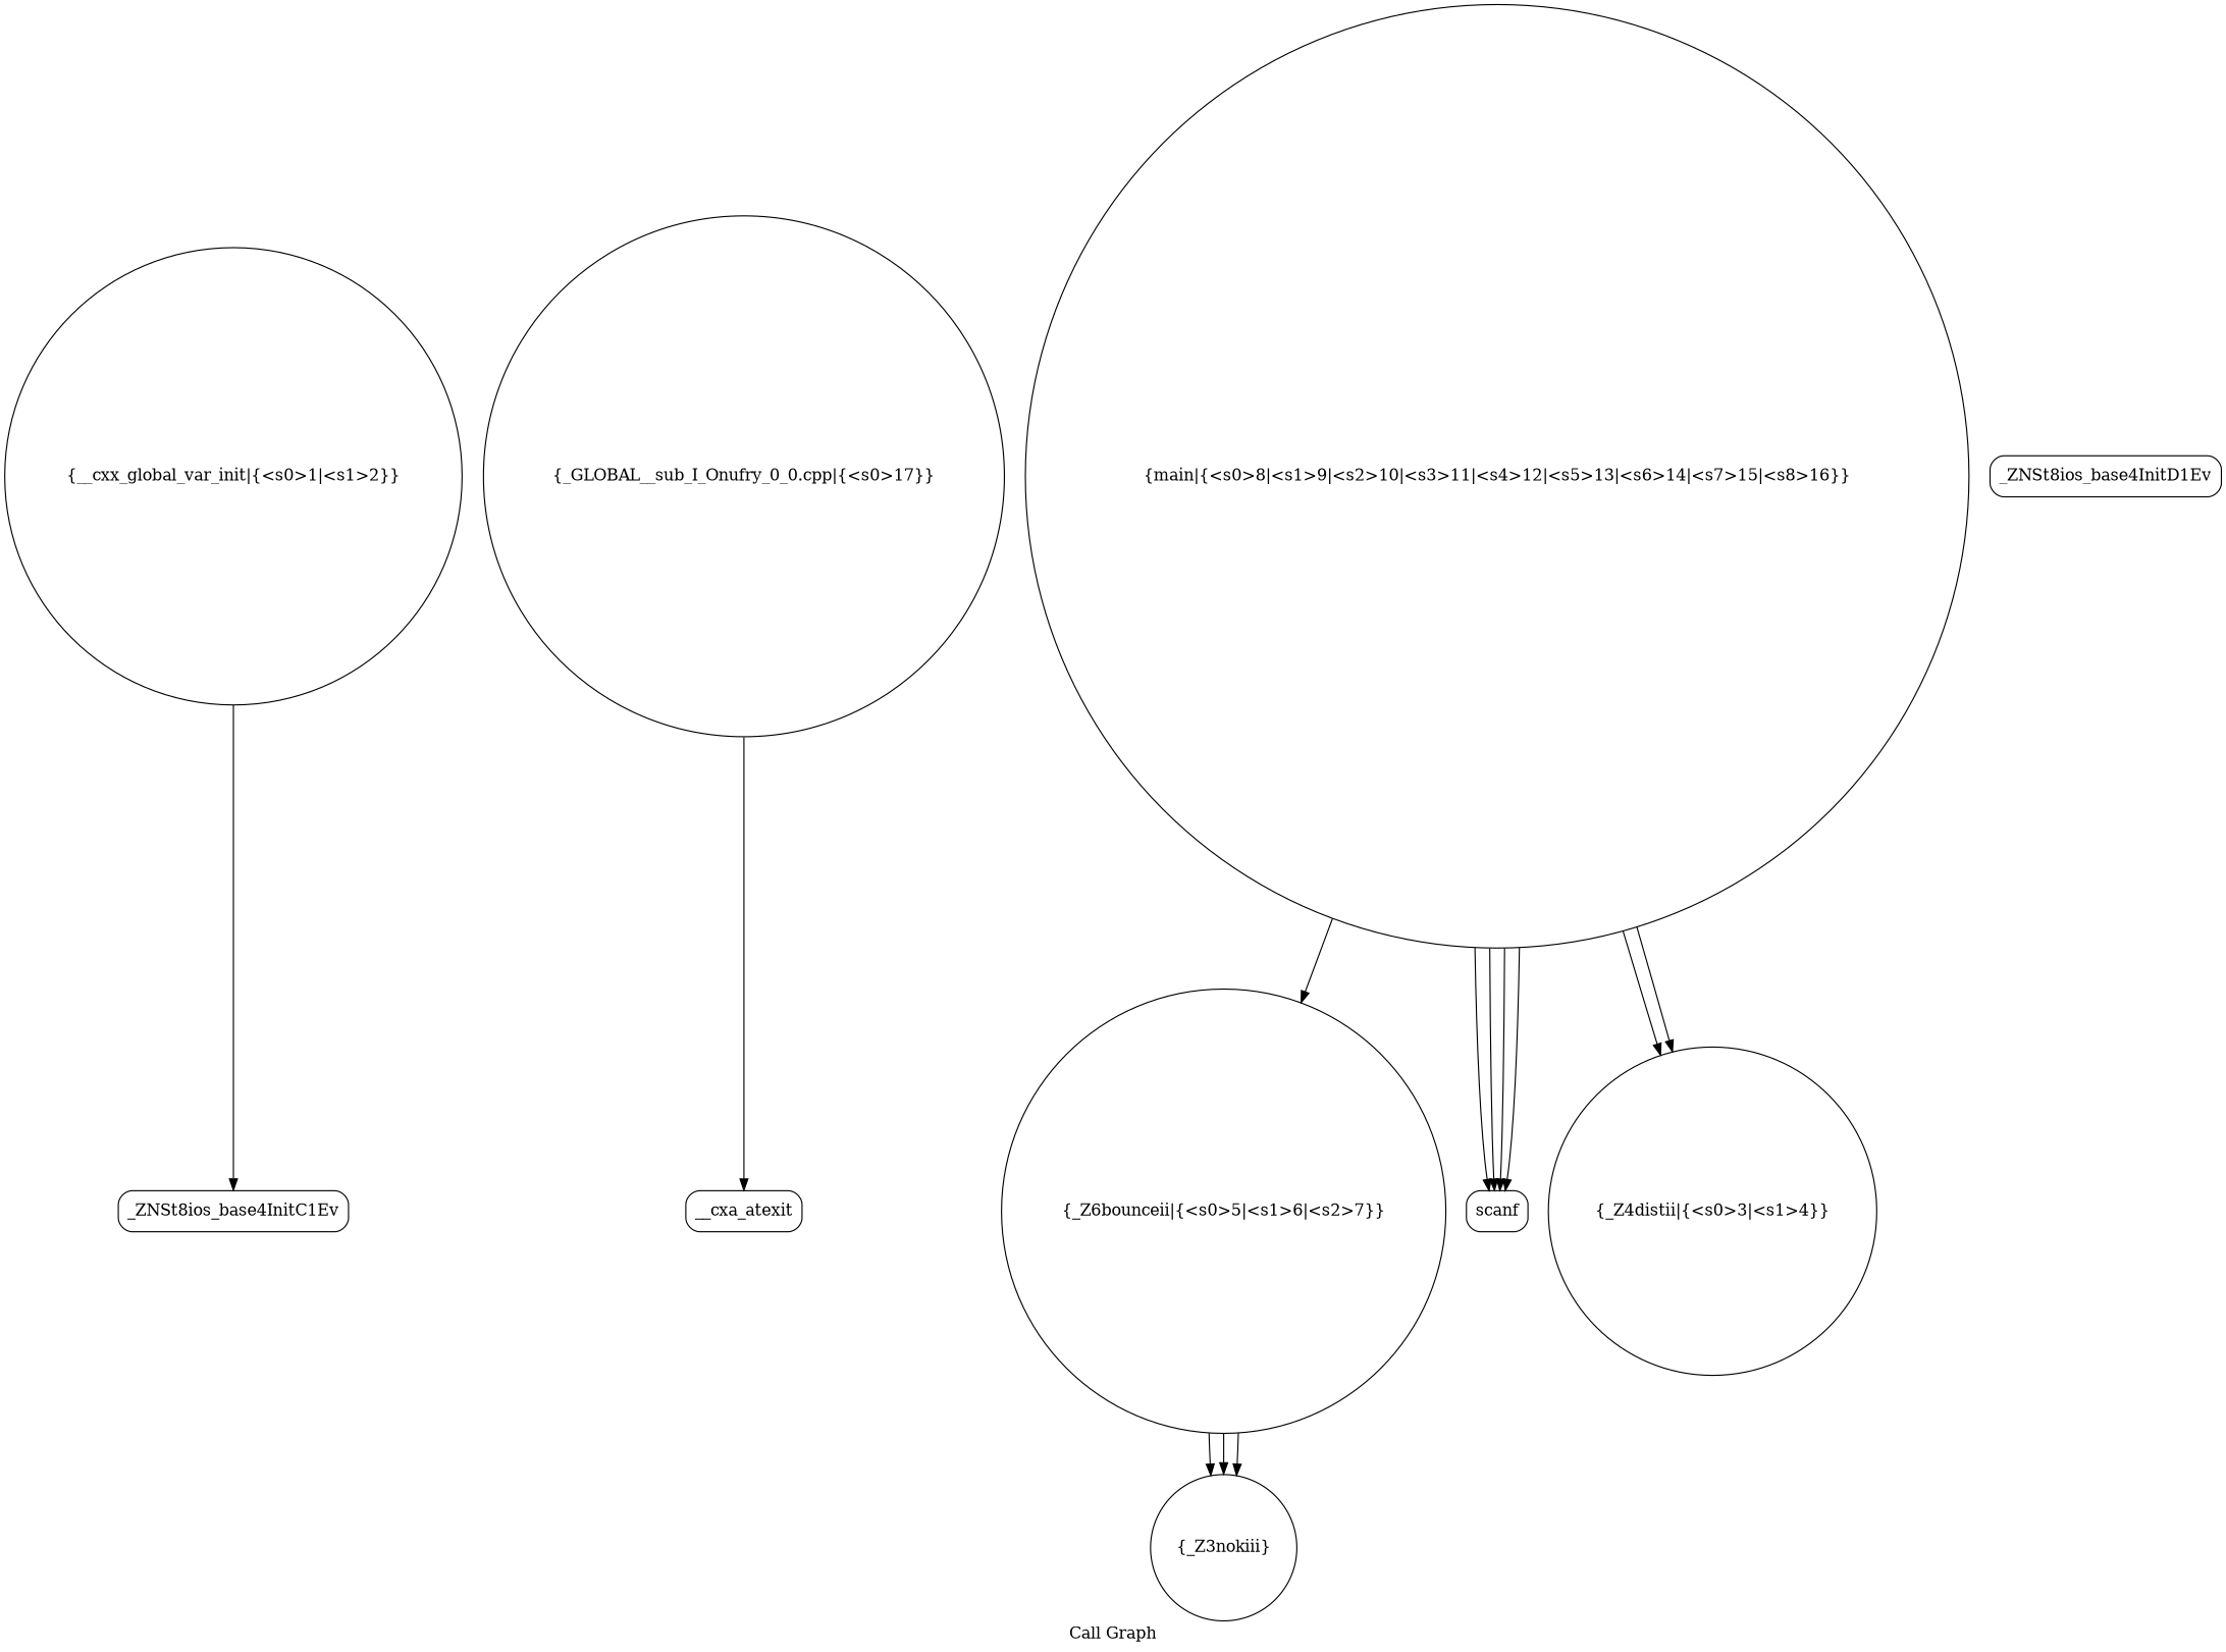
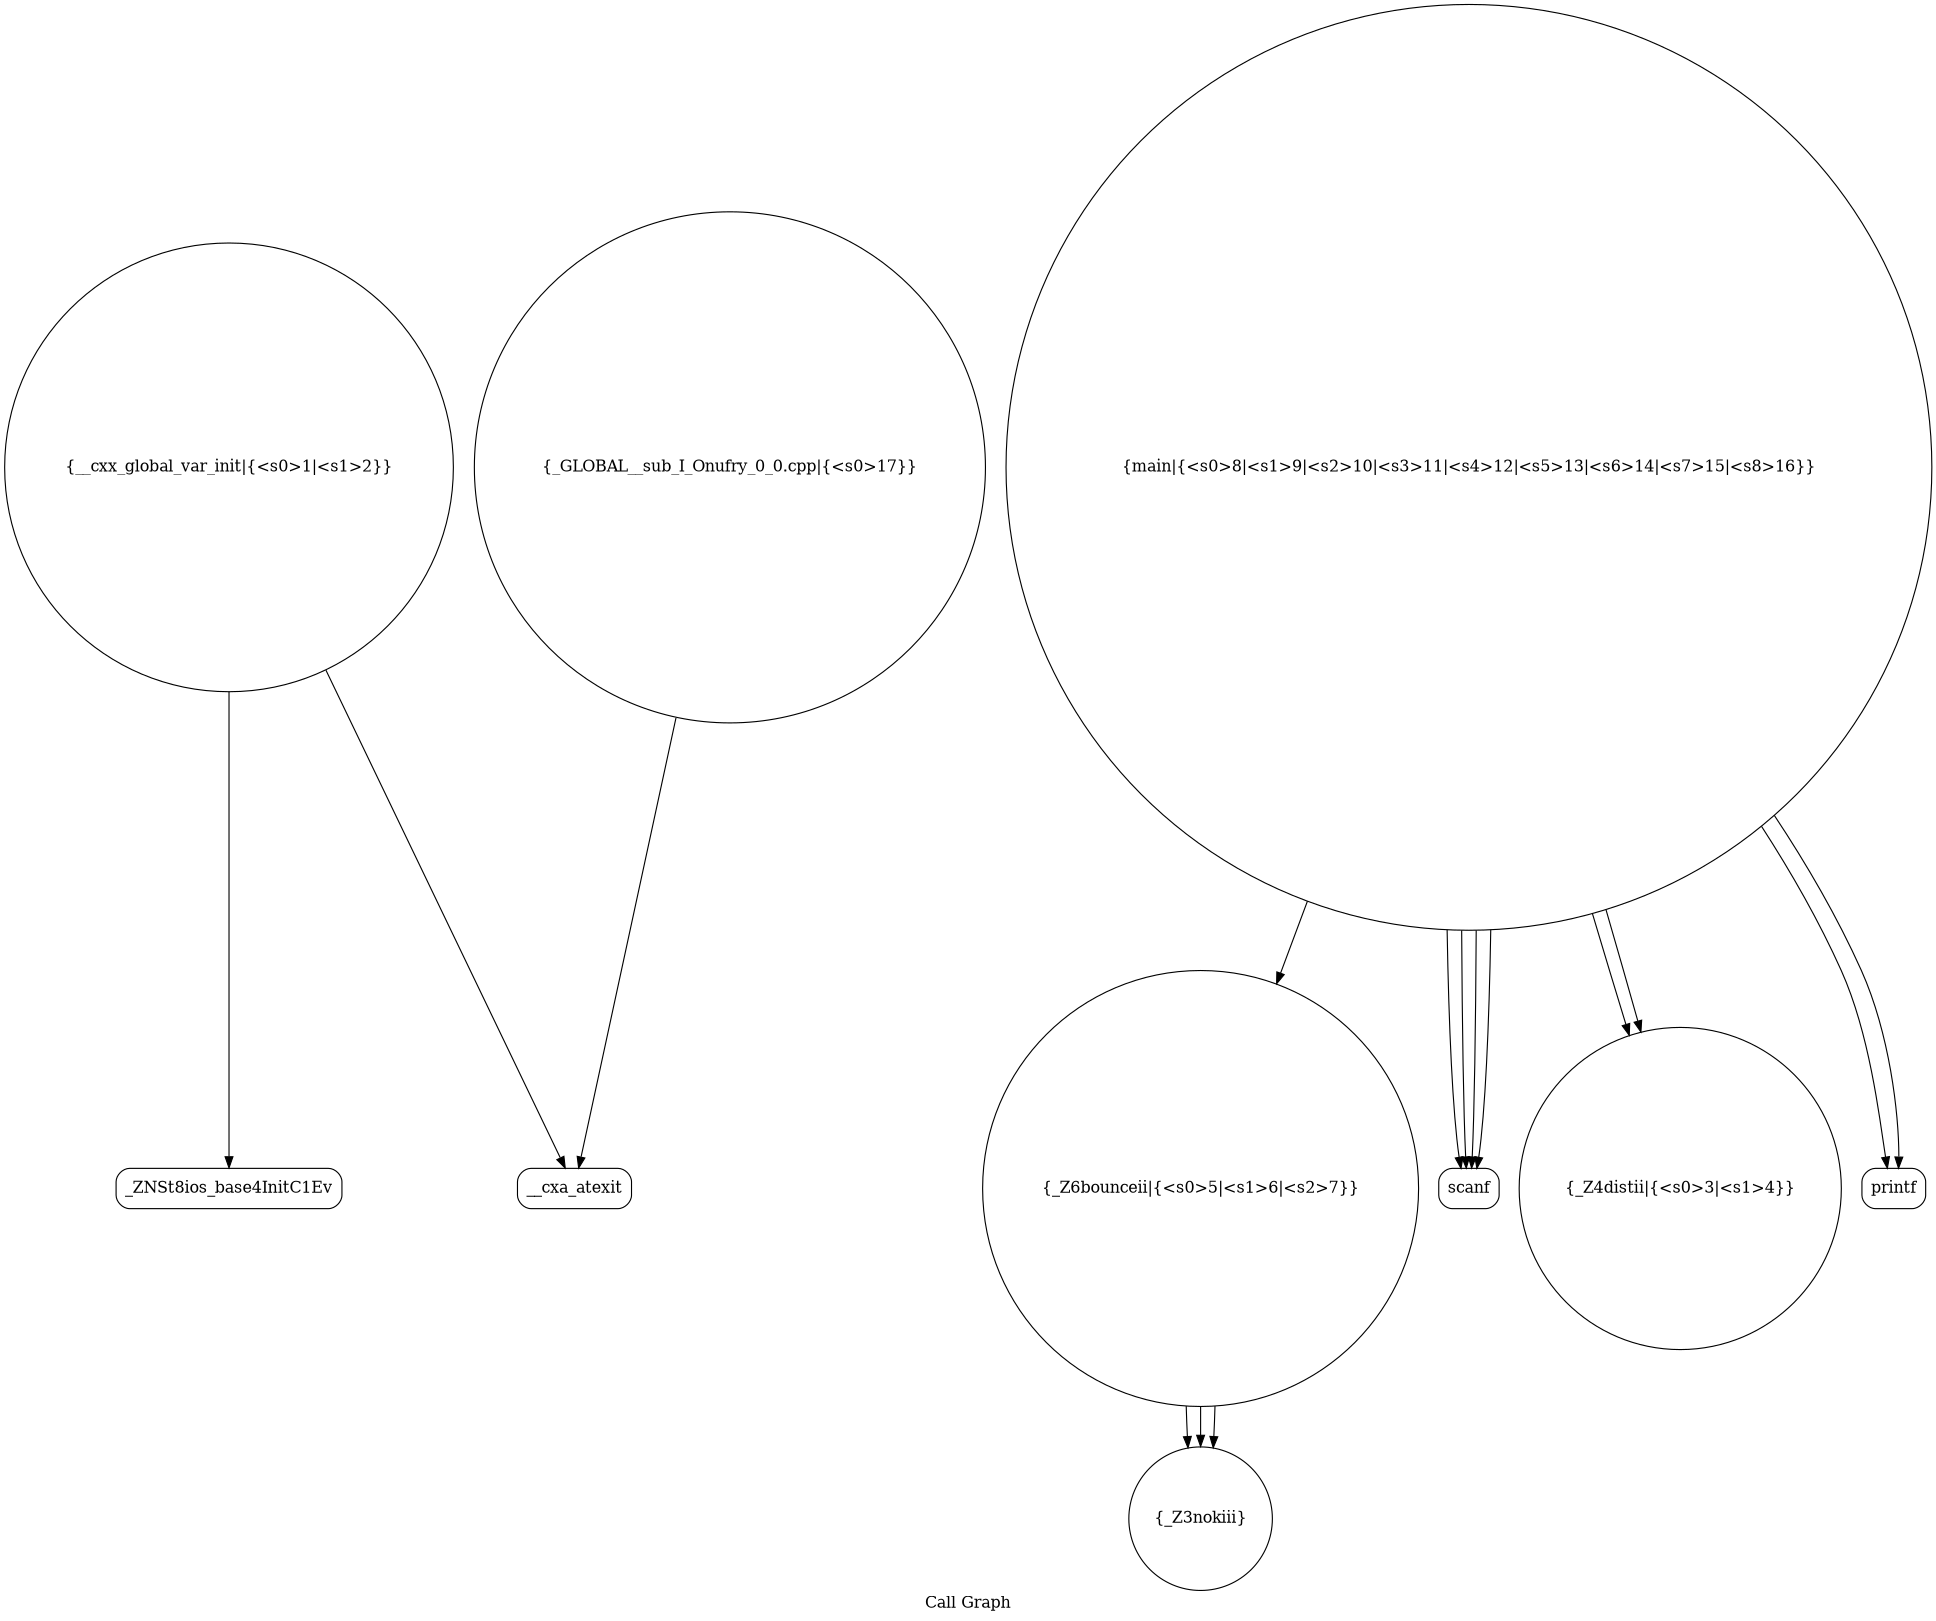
  digraph {
    label="Call Graph"
    node [shape=circle]
    edge [color=black tailport=s0]
    n1 [label="{__cxx_global_var_init|{<s0>1|<s1>2}}"]
    n2 [label="{_ZNSt8ios_base4InitC1Ev}" shape=Mrecord]
    n3 [label="{__cxa_atexit}" shape=Mrecord]
    n4 [label="{_Z6bounceii|{<s0>5|<s1>6|<s2>7}}"]
    n5 [label="{_Z3nokiii}"]
-   n6 [label="{_ZNSt8ios_base4InitD1Ev}" shape=Mrecord]
    n7 [label="{scanf}" shape=Mrecord]
    n8 [label="{_Z4distii|{<s0>3|<s1>4}}"]
    n9 [label="{_GLOBAL__sub_I_Onufry_0_0.cpp|{<s0>17}}"]
    n10 [label="{main|{<s0>8|<s1>9|<s2>10|<s3>11|<s4>12|<s5>13|<s6>14|<s7>15|<s8>16}}"]
+   n11 [label="{printf}" shape=Mrecord]
    n1 -> n2
+   n1 -> n3 [tailport=s1]
    n4 -> n5
    n4 -> n5 [tailport=s1]
    n4 -> n5 [tailport=s2]
    n9 -> n3
    n10 -> n4 [tailport=s6]
    n10 -> n7
    n10 -> n7 [tailport=s2]
    n10 -> n7 [tailport=s3]
    n10 -> n7 [tailport=s4]
    n10 -> n8 [tailport=s5]
    n10 -> n8 [tailport=s7]
+   n10 -> n11 [tailport=s1]
+   n10 -> n11 [tailport=s8]
  }
